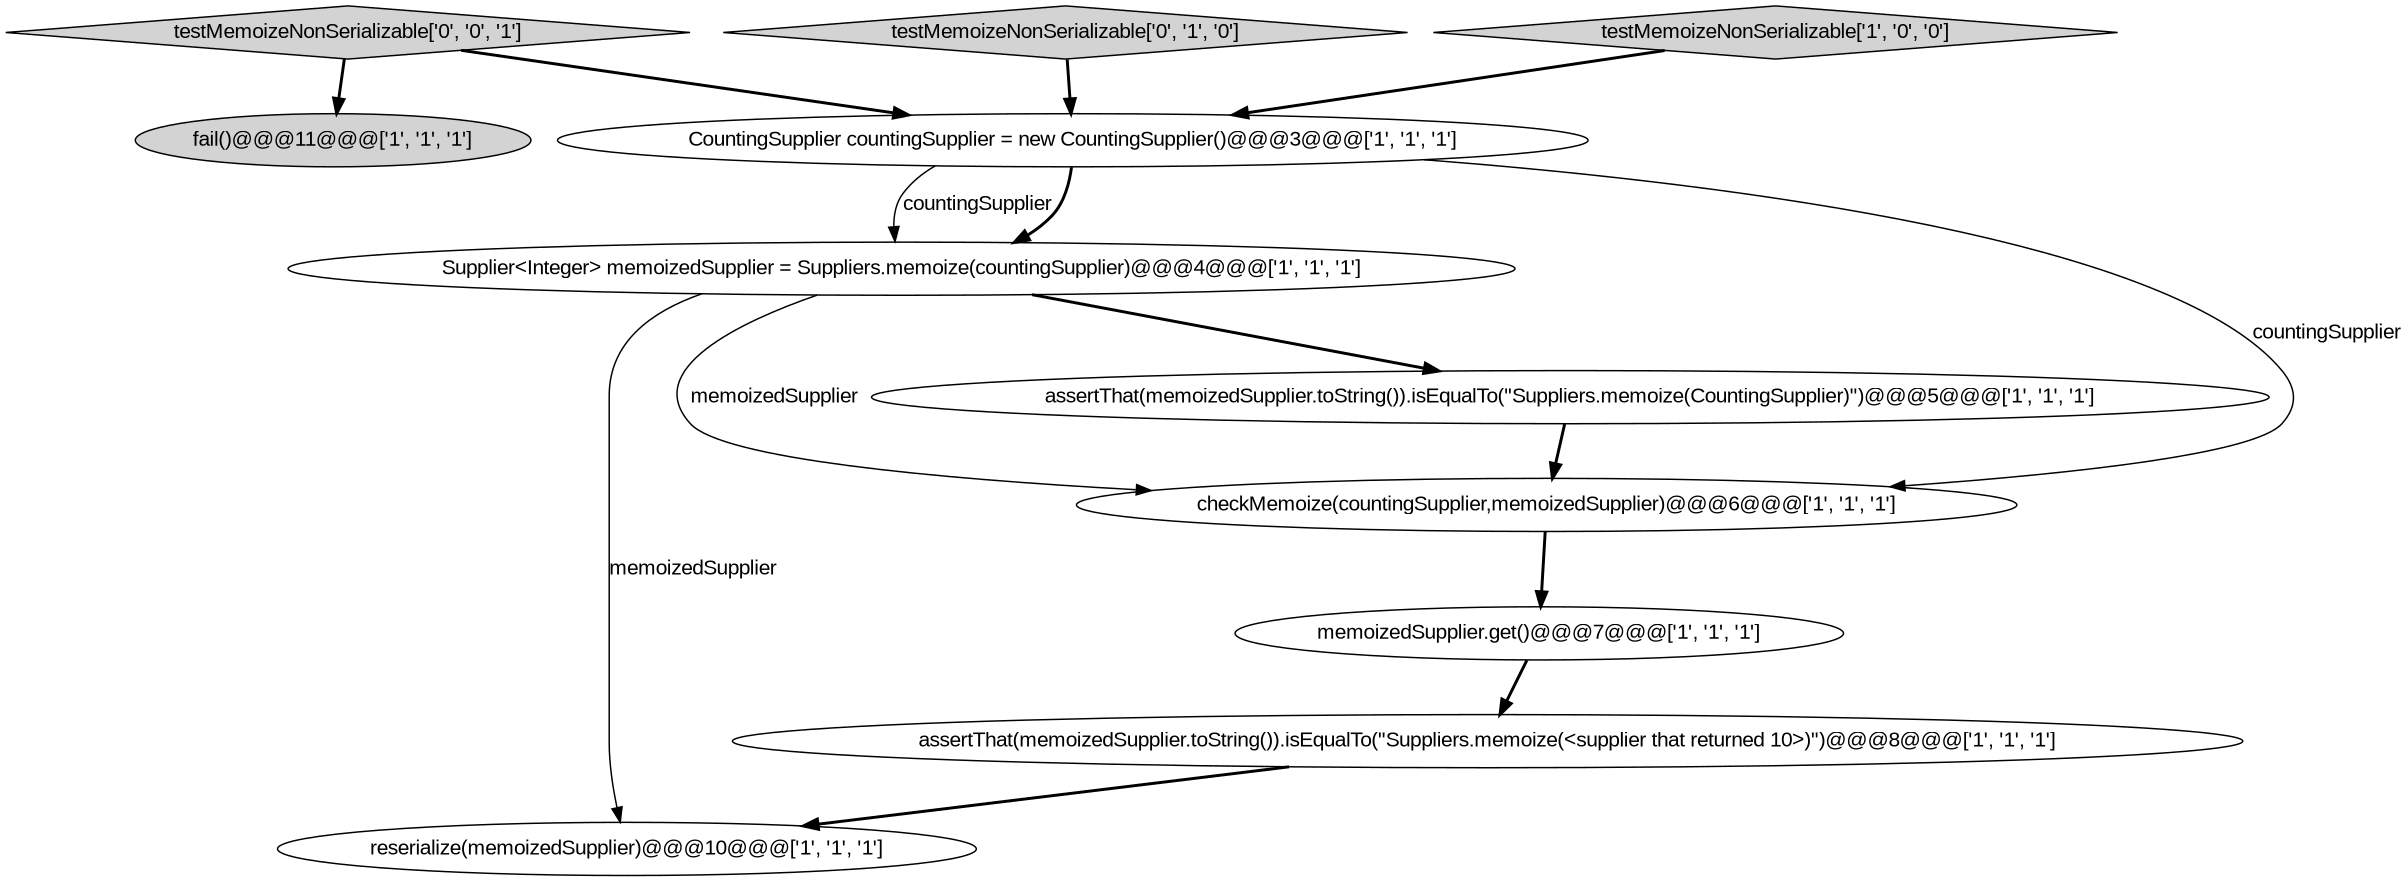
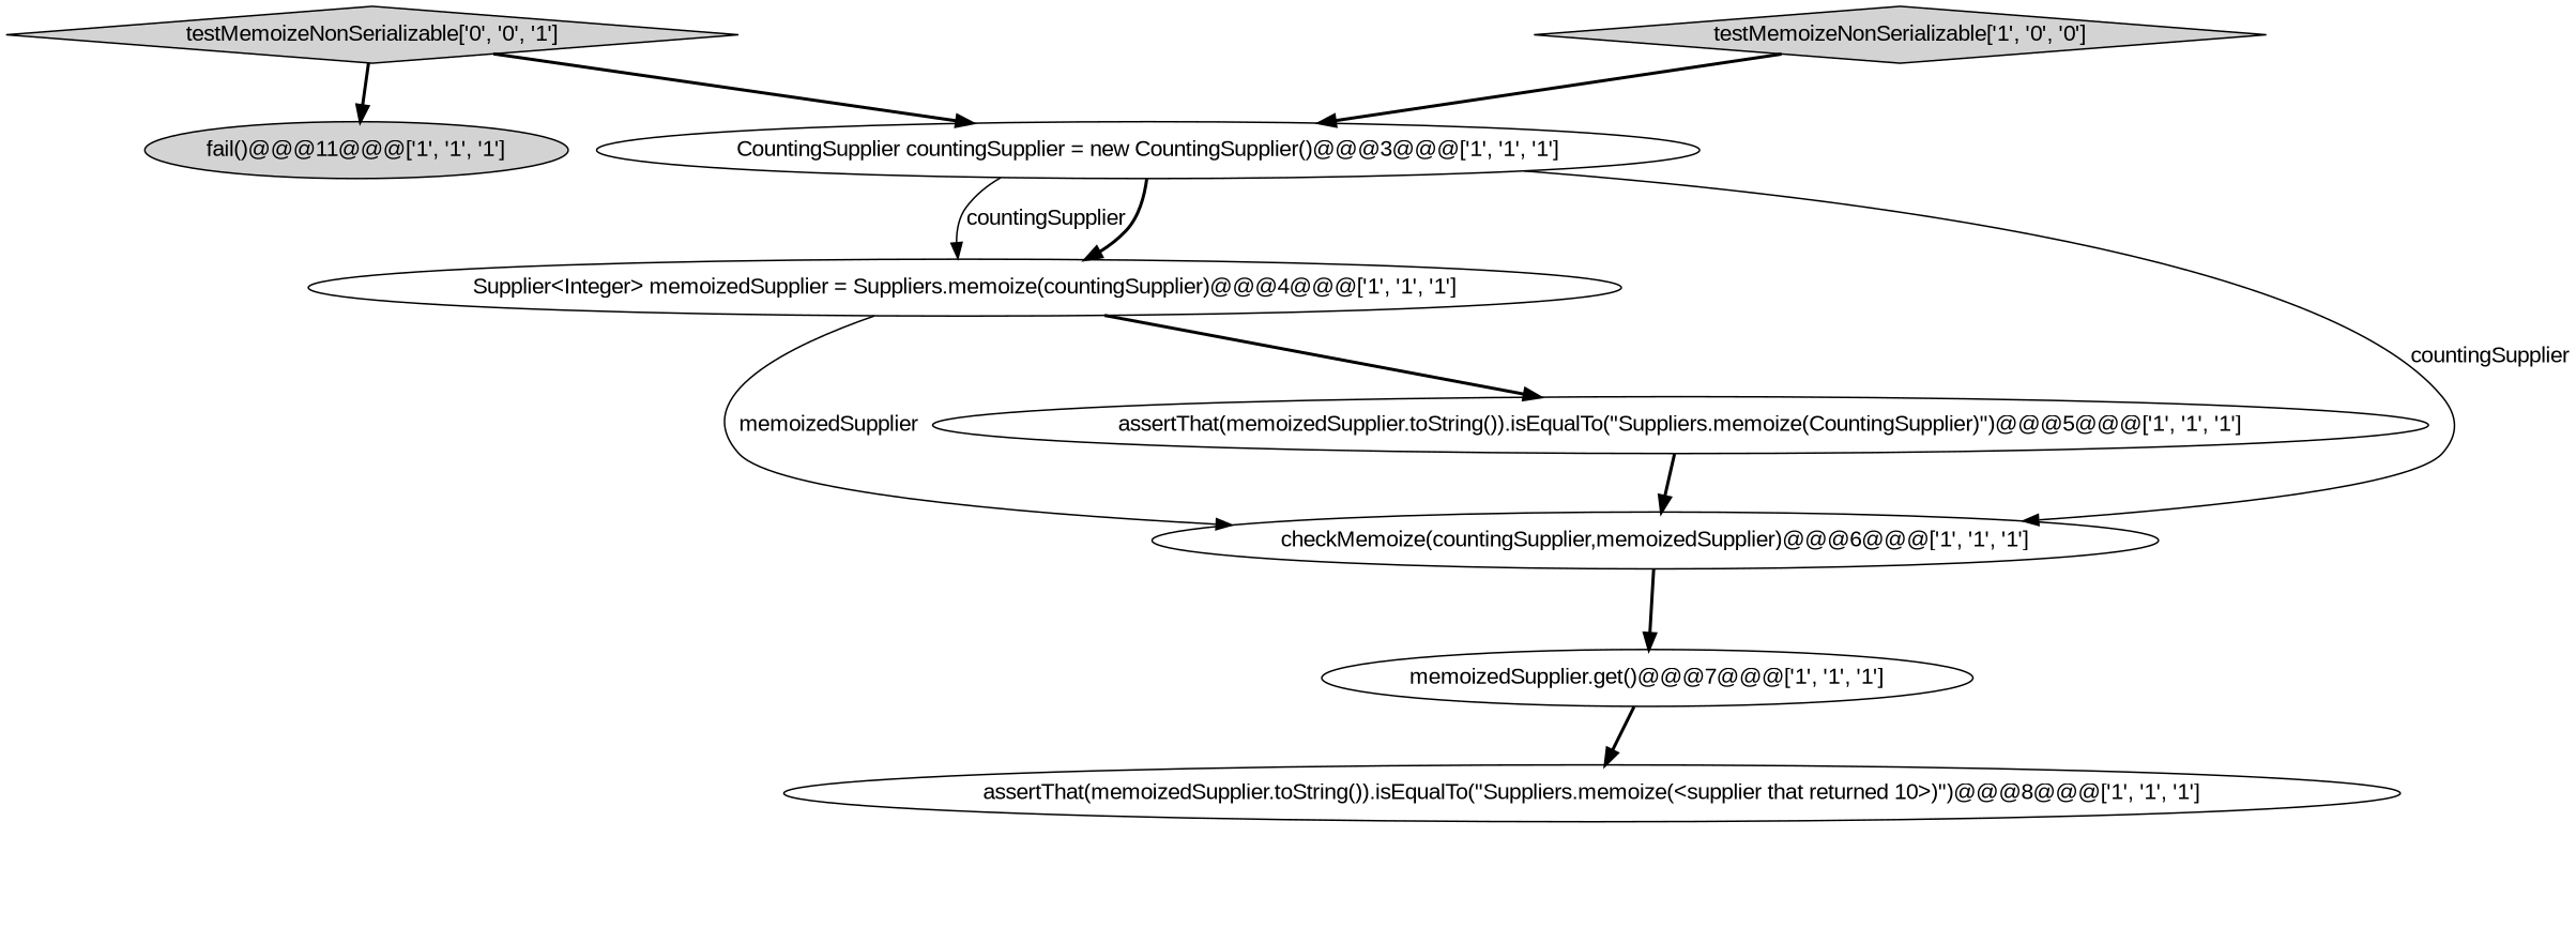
  digraph {
    fontname="Liberation Sans"
    node [fillcolor=white fontname="Liberation Sans" shape=ellipse style=filled]
    edge [fontname="Liberation Sans" style=bold]
    n1 [fillcolor=lightgray label="fail()@@@11@@@['1', '1', '1']"]
    n2 [label="memoizedSupplier.get()@@@7@@@['1', '1', '1']"]
    n3 [label="assertThat(memoizedSupplier.toString()).isEqualTo(\"Suppliers.memoize(<supplier that returned 10>)\")@@@8@@@['1', '1', '1']"]
-   n4 [label="reserialize(memoizedSupplier)@@@10@@@['1', '1', '1']"]
-   n5 [fillcolor=lightgray label="testMemoizeNonSerializable['0', '1', '0']" shape=diamond]
    n6 [label="CountingSupplier countingSupplier = new CountingSupplier()@@@3@@@['1', '1', '1']"]
    n7 [label="Supplier<Integer> memoizedSupplier = Suppliers.memoize(countingSupplier)@@@4@@@['1', '1', '1']"]
    n8 [label="checkMemoize(countingSupplier,memoizedSupplier)@@@6@@@['1', '1', '1']"]
    n9 [fillcolor=lightgray label="testMemoizeNonSerializable['0', '0', '1']" shape=diamond]
    n10 [label="assertThat(memoizedSupplier.toString()).isEqualTo(\"Suppliers.memoize(CountingSupplier)\")@@@5@@@['1', '1', '1']"]
    n11 [fillcolor=lightgray label="testMemoizeNonSerializable['1', '0', '0']" shape=diamond]
    n2 -> n3
-   n3 -> n4
-   n5 -> n6
    n6 -> n7 [label=countingSupplier style=solid]
    n6 -> n7
    n6 -> n8 [label=countingSupplier style=solid]
-   n7 -> n4 [label=memoizedSupplier style=solid]
    n7 -> n8 [label=memoizedSupplier style=solid]
    n7 -> n10
    n8 -> n2
    n9 -> n1
    n9 -> n6
    n10 -> n8
    n11 -> n6
  }
